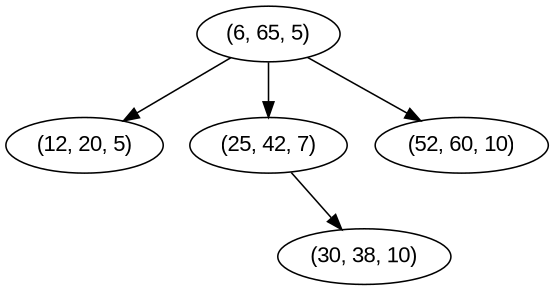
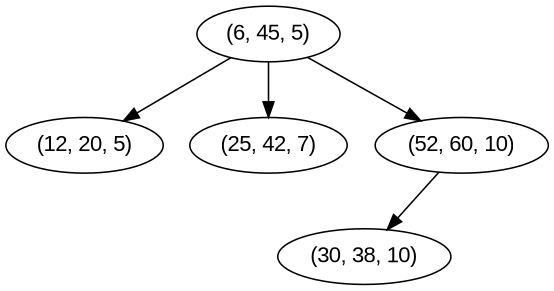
  digraph {
    fontname="Liberation Sans"
    node [fontname="Liberation Sans"]
    edge [fontname="Liberation Sans"]
    n1 [label="(12, 20, 5)"]
-   "(6, 65, 5)"
+   "(6, 65, 5)" [label="(6, 45, 5)"]
    n3 [label="(25, 42, 7)"]
    "(52, 60, 10)"
    "(30, 38, 10)"
    "(6, 65, 5)" -> n1
    "(6, 65, 5)" -> n3
    "(6, 65, 5)" -> "(52, 60, 10)"
-   n3 -> "(30, 38, 10)"
+   "(52, 60, 10)" -> "(30, 38, 10)"
  }
